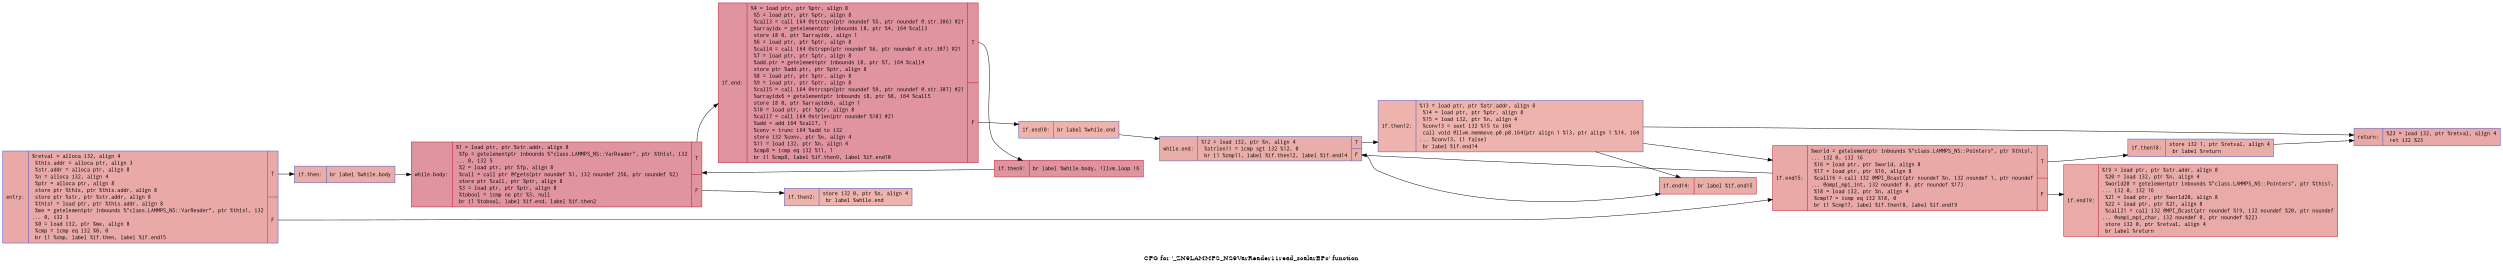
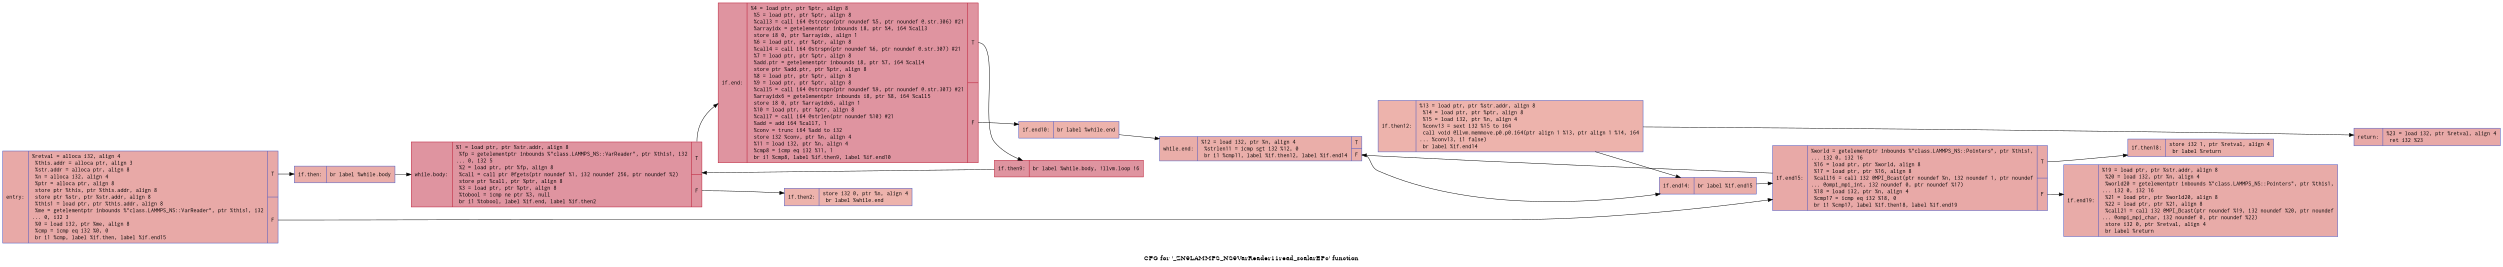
  digraph {
    label="CFG for '_ZN9LAMMPS_NS9VarReader11read_scalarEPc' function"
    rankdir=LR
    node [color="#3d50c3ff" fillcolor="#d0473d70" fontname=Courier shape=record style=filled]
    n1 [fillcolor="#ca3b3770" label="{entry:\l|  %retval = alloca i32, align 4\l  %this.addr = alloca ptr, align 3\l  %str.addr = alloca ptr, align 8\l  %n = alloca i32, align 4\l  %ptr = alloca ptr, align 8\l  store ptr %this, ptr %this.addr, align 8\l  store ptr %str, ptr %str.addr, align 8\l  %this1 = load ptr, ptr %this.addr, align 8\l  %me = getelementptr inbounds %\"class.LAMMPS_NS::VarReader\", ptr %this1, i32\l... 0, i32 3\l  %0 = load i32, ptr %me, align 8\l  %cmp = icmp eq i32 %0, 0\l  br i1 %cmp, label %if.then, label %if.end15\l|{<s0>T|<s1>F}}"]
    n2 [label="{if.then:\l|  br label %while.body\l}"]
-   n3 [color="#b70d28ff" fillcolor="#ca3b3770" label="{if.end15:\l|  %world = getelementptr inbounds %\"class.LAMMPS_NS::Pointers\", ptr %this1,\l... i32 0, i32 16\l  %16 = load ptr, ptr %world, align 8\l  %17 = load ptr, ptr %16, align 8\l  %call16 = call i32 @MPI_Bcast(ptr noundef %n, i32 noundef 1, ptr noundef\l... @ompi_mpi_int, i32 noundef 0, ptr noundef %17)\l  %18 = load i32, ptr %n, align 4\l  %cmp17 = icmp eq i32 %18, 0\l  br i1 %cmp17, label %if.then18, label %if.end19\l|{<s0>T|<s1>F}}"]
+   n3 [fillcolor="#ca3b3770" label="{if.end15:\l|  %world = getelementptr inbounds %\"class.LAMMPS_NS::Pointers\", ptr %this1,\l... i32 0, i32 16\l  %16 = load ptr, ptr %world, align 8\l  %17 = load ptr, ptr %16, align 8\l  %call16 = call i32 @MPI_Bcast(ptr noundef %n, i32 noundef 1, ptr noundef\l... @ompi_mpi_int, i32 noundef 0, ptr noundef %17)\l  %18 = load i32, ptr %n, align 4\l  %cmp17 = icmp eq i32 %18, 0\l  br i1 %cmp17, label %if.then18, label %if.end19\l|{<s0>T|<s1>F}}"]
    n4 [color="#b70d28ff" fillcolor="#b70d2870" label="{while.body:\l|  %1 = load ptr, ptr %str.addr, align 8\l  %fp = getelementptr inbounds %\"class.LAMMPS_NS::VarReader\", ptr %this1, i32\l... 0, i32 5\l  %2 = load ptr, ptr %fp, align 8\l  %call = call ptr @fgets(ptr noundef %1, i32 noundef 256, ptr noundef %2)\l  store ptr %call, ptr %ptr, align 8\l  %3 = load ptr, ptr %ptr, align 8\l  %tobool = icmp ne ptr %3, null\l  br i1 %tobool, label %if.end, label %if.then2\l|{<s0>T|<s1>F}}"]
    n5 [label="{if.then18:\l|  store i32 1, ptr %retval, align 4\l  br label %return\l}"]
-   n6 [color="#b70d28ff" fillcolor="#cc403a70" label="{if.end19:\l|  %19 = load ptr, ptr %str.addr, align 8\l  %20 = load i32, ptr %n, align 4\l  %world20 = getelementptr inbounds %\"class.LAMMPS_NS::Pointers\", ptr %this1,\l... i32 0, i32 16\l  %21 = load ptr, ptr %world20, align 8\l  %22 = load ptr, ptr %21, align 8\l  %call21 = call i32 @MPI_Bcast(ptr noundef %19, i32 noundef %20, ptr noundef\l... @ompi_mpi_char, i32 noundef 0, ptr noundef %22)\l  store i32 0, ptr %retval, align 4\l  br label %return\l}"]
+   n6 [fillcolor="#cc403a70" label="{if.end19:\l|  %19 = load ptr, ptr %str.addr, align 8\l  %20 = load i32, ptr %n, align 4\l  %world20 = getelementptr inbounds %\"class.LAMMPS_NS::Pointers\", ptr %this1,\l... i32 0, i32 16\l  %21 = load ptr, ptr %world20, align 8\l  %22 = load ptr, ptr %21, align 8\l  %call21 = call i32 @MPI_Bcast(ptr noundef %19, i32 noundef %20, ptr noundef\l... @ompi_mpi_char, i32 noundef 0, ptr noundef %22)\l  store i32 0, ptr %retval, align 4\l  br label %return\l}"]
    n7 [label="{while.end:\l|  %12 = load i32, ptr %n, align 4\l  %strlen11 = icmp sgt i32 %12, 0\l  br i1 %cmp11, label %if.then12, label %if.end14\l|{<s0>T|<s1>F}}"]
    n8 [color="#b70d28ff" fillcolor="#b70d2870" label="{if.end:\l|  %4 = load ptr, ptr %ptr, align 8\l  %5 = load ptr, ptr %ptr, align 8\l  %call3 = call i64 @strcspn(ptr noundef %5, ptr noundef @.str.306) #21\l  %arrayidx = getelementptr inbounds i8, ptr %4, i64 %call3\l  store i8 0, ptr %arrayidx, align 1\l  %6 = load ptr, ptr %ptr, align 8\l  %call4 = call i64 @strspn(ptr noundef %6, ptr noundef @.str.307) #21\l  %7 = load ptr, ptr %ptr, align 8\l  %add.ptr = getelementptr inbounds i8, ptr %7, i64 %call4\l  store ptr %add.ptr, ptr %ptr, align 8\l  %8 = load ptr, ptr %ptr, align 8\l  %9 = load ptr, ptr %ptr, align 8\l  %call5 = call i64 @strcspn(ptr noundef %9, ptr noundef @.str.307) #21\l  %arrayidx6 = getelementptr inbounds i8, ptr %8, i64 %call5\l  store i8 0, ptr %arrayidx6, align 1\l  %10 = load ptr, ptr %ptr, align 8\l  %call7 = call i64 @strlen(ptr noundef %10) #21\l  %add = add i64 %call7, 1\l  %conv = trunc i64 %add to i32\l  store i32 %conv, ptr %n, align 4\l  %11 = load i32, ptr %n, align 4\l  %cmp8 = icmp eq i32 %11, 1\l  br i1 %cmp8, label %if.then9, label %if.end10\l|{<s0>T|<s1>F}}"]
    n9 [fillcolor="#d6524470" label="{if.then2:\l|  store i32 0, ptr %n, align 4\l  br label %while.end\l}"]
    n10 [fillcolor="#ca3b3770" label="{return:\l|  %23 = load i32, ptr %retval, align 4\l  ret i32 %23\l}"]
    n11 [color="#b70d28ff" fillcolor="#b70d2870" label="{if.then9:\l|  br label %while.body, !llvm.loop !6\l}"]
    n12 [fillcolor="#d6524470" label="{if.end10:\l|  br label %while.end\l}"]
    n13 [fillcolor="#d6524470" label="{if.then12:\l|  %13 = load ptr, ptr %str.addr, align 8\l  %14 = load ptr, ptr %ptr, align 8\l  %15 = load i32, ptr %n, align 4\l  %conv13 = sext i32 %15 to i64\l  call void @llvm.memmove.p0.p0.i64(ptr align 1 %13, ptr align 1 %14, i64\l... %conv13, i1 false)\l  br label %if.end14\l}"]
-   n14 [color="#b70d28ff" label="{if.end14:\l|  br label %if.end15\l}"]
+   n14 [label="{if.end14:\l|  br label %if.end15\l}"]
    n1 -> n2 [tailport=s0]
    n1 -> n3 [tailport=s1]
    n2 -> n4
    n3 -> n5 [tailport=s0]
    n3 -> n6 [tailport=s1]
    n3 -> n7
    n4 -> n8 [tailport=s0]
    n4 -> n9 [tailport=s1]
-   n5 -> n10
-   n7 -> n13 [tailport=s0]
    n7 -> n14 [tailport=s1]
    n8 -> n11 [tailport=s0]
    n8 -> n12 [tailport=s1]
    n11 -> n4
    n12 -> n7
    n13 -> n10
    n13 -> n14
-   n13 -> n3
+   n14 -> n3
  }
